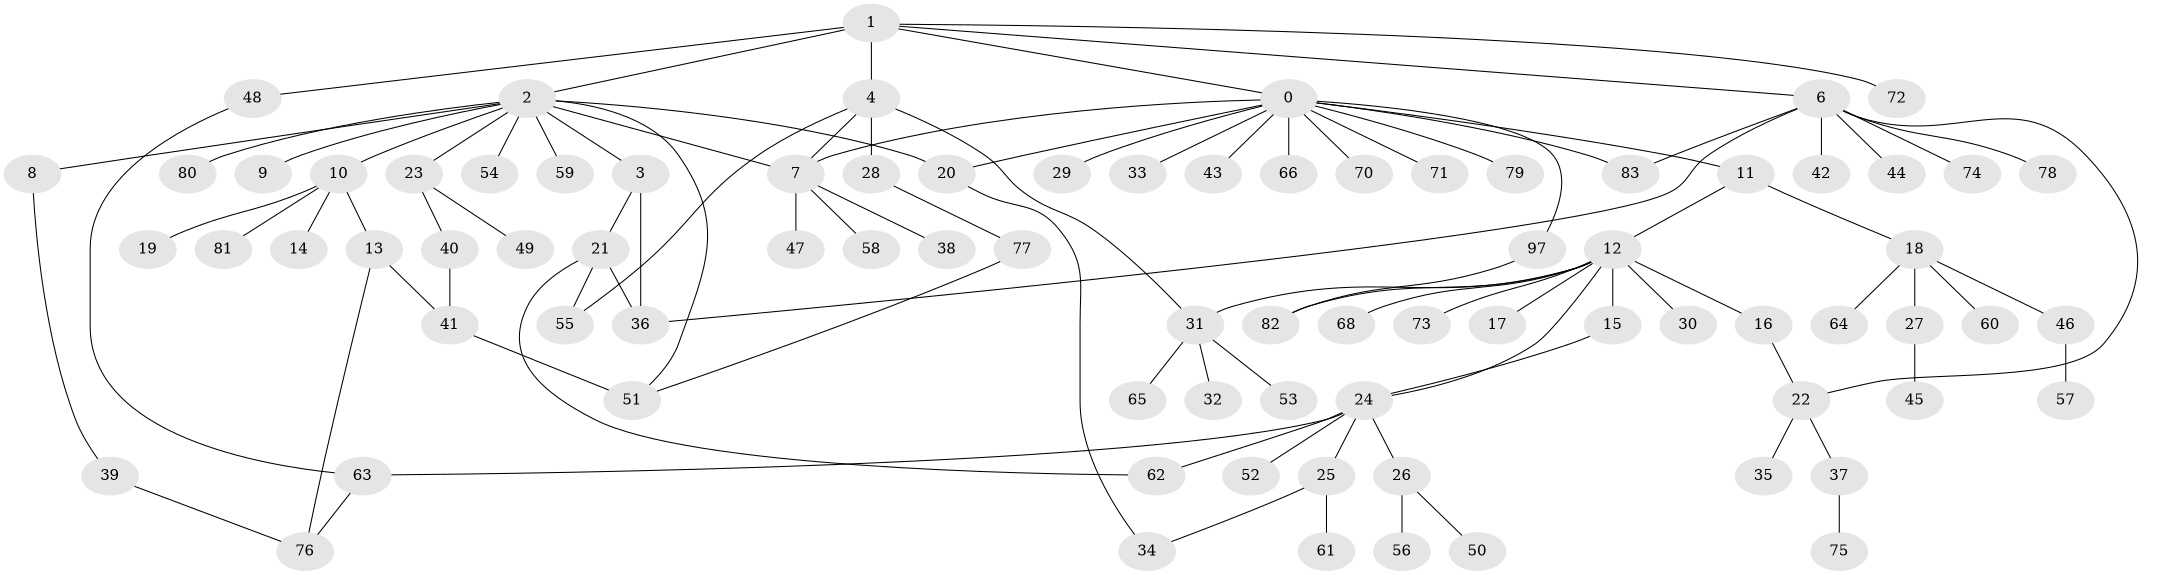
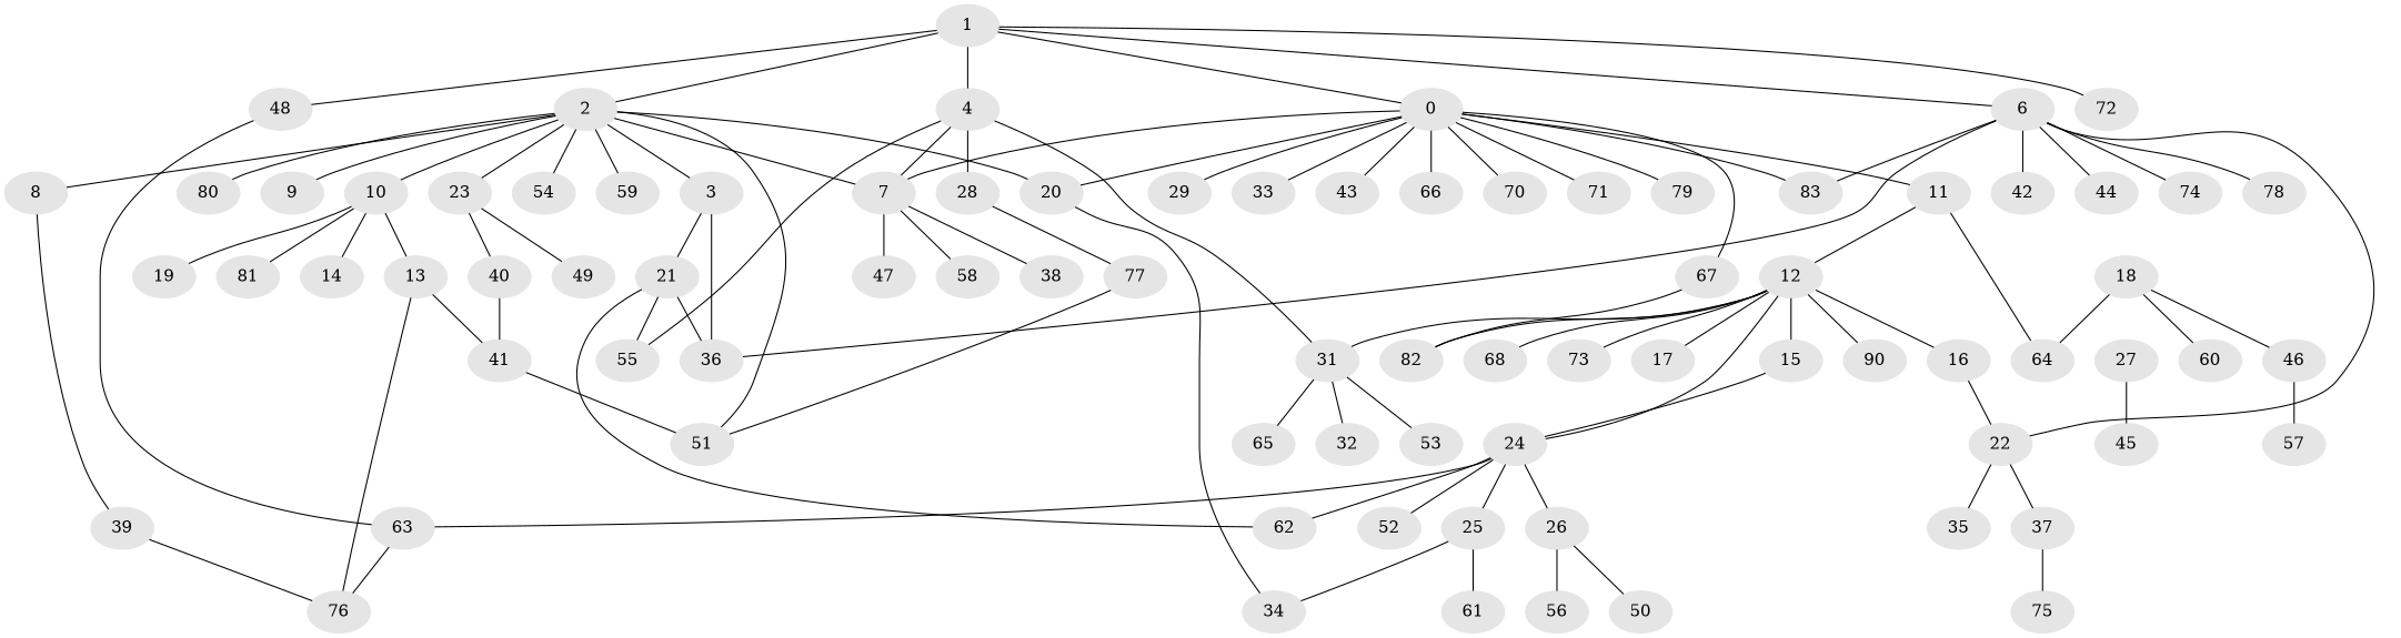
  graph {
    node [color=gray90 style=filled]
    edge [weight=1.0]
    1
    2
    4
    n4 [label=0]
    6
    48
    72
    3
    7
    8
    9
    10
    20
    23
    51
    54
    59
    80
    28
    31
    55
    11
    29
    33
    43
    66
-   67 [label=97]
+   67
    70
    71
    79
    83
    36
    22
    42
    44
    74
    78
    63
    21
    38
    47
    58
    39
    13
    14
    19
    81
    34
    40
    49
    62
    77
    32
    53
    65
    12
    18
    82
    35
    37
    76
    41
    15
    16
    17
    24
-   30
+   30 [label=90]
    68
    73
    27
    46
    60
    64
    25
    26
    52
    45
    57
    75
    61
    50
    56
    1 -- 2
    1 -- 4 [weight=5.0]
    1 -- n4
    1 -- 6
    1 -- 48
    1 -- 72
    2 -- 3
    2 -- 7
    2 -- 8
    2 -- 9
    2 -- 10
    2 -- 20
    2 -- 23
    2 -- 51
    2 -- 54
    2 -- 59
    2 -- 80
    4 -- 7
    4 -- 28
    4 -- 31
    4 -- 55
    n4 -- 7
    n4 -- 20
    n4 -- 11
    n4 -- 29
    n4 -- 33
    n4 -- 43
    n4 -- 66
    n4 -- 67
    n4 -- 70
    n4 -- 71
    n4 -- 79
    n4 -- 83
    6 -- 83
    6 -- 36
    6 -- 22
    6 -- 42
    6 -- 44
    6 -- 74
    6 -- 78
    48 -- 63
    3 -- 36
    3 -- 21
    7 -- 38
    7 -- 47
    7 -- 58
    8 -- 39
    10 -- 13
    10 -- 14
    10 -- 19
    10 -- 81
    20 -- 34
    23 -- 40
    23 -- 49
    28 -- 77
    31 -- 32
    31 -- 53
    31 -- 65
    11 -- 12
-   11 -- 18
+   11 -- 64
    67 -- 82
    22 -- 35
    22 -- 37
    63 -- 76
    21 -- 55
    21 -- 36 [weight=2.0]
    21 -- 62
    39 -- 76
    13 -- 76
    13 -- 41
    40 -- 41
    77 -- 51
    12 -- 31
    12 -- 82
    12 -- 15
    12 -- 16
    12 -- 17
    12 -- 24
    12 -- 30
    12 -- 68
    12 -- 73
-   18 -- 27
    18 -- 46
    18 -- 60
    18 -- 64
    37 -- 75
    41 -- 51 [weight=2.0]
    15 -- 24
    16 -- 22
    24 -- 63
    24 -- 62
    24 -- 25
    24 -- 26
    24 -- 52
    27 -- 45
    46 -- 57
    25 -- 34
    25 -- 61 [weight=2.0]
    26 -- 50
    26 -- 56
  }
